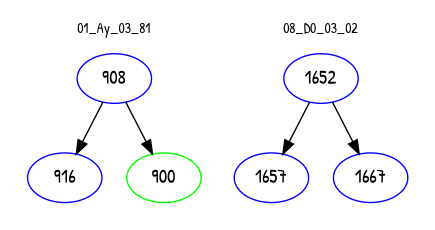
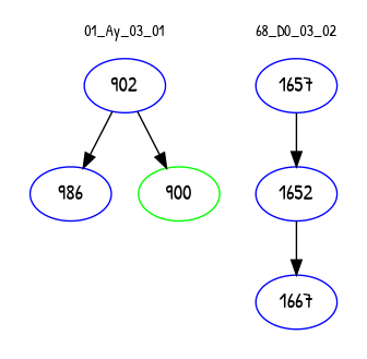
  digraph {
    fontname="Patrick Hand"
    node [color=blue fontname="Patrick Hand"]
    edge [color=black fontname="Patrick Hand"]
-   n1 [label=908]
-   n2 [label=916]
+   n1 [label=902]
+   n2 [label=986]
    n3 [color=green label=900]
    n4 [label=1652]
    n5 [label=1657]
    n6 [label=1667]
    subgraph cluster_1 {
      color=white
      fontsize=10
-     label="01_Ay_03_81"
+     label="01_Ay_03_01"
      n1
      n2
      n3
    }
    subgraph cluster_2 {
      color=white
      fontsize=10
-     label="08_D0_03_02"
+     label="68_D0_03_02"
      n4
      n5
      n6
    }
    n1 -> n2
    n1 -> n3
-   n4 -> n5
+   n5 -> n4
    n4 -> n6
  }
